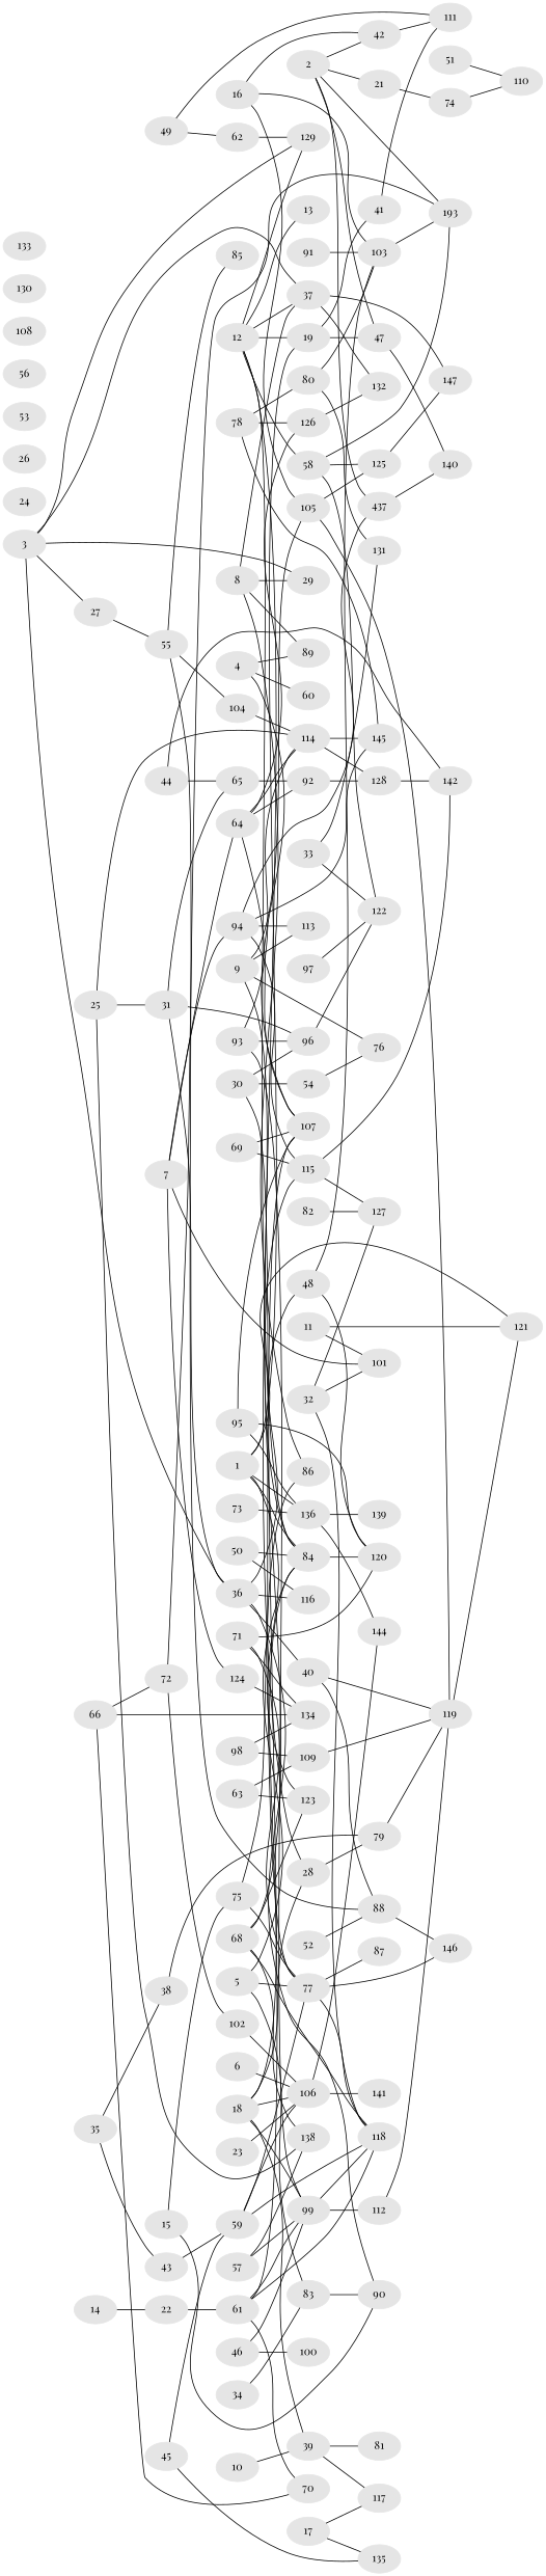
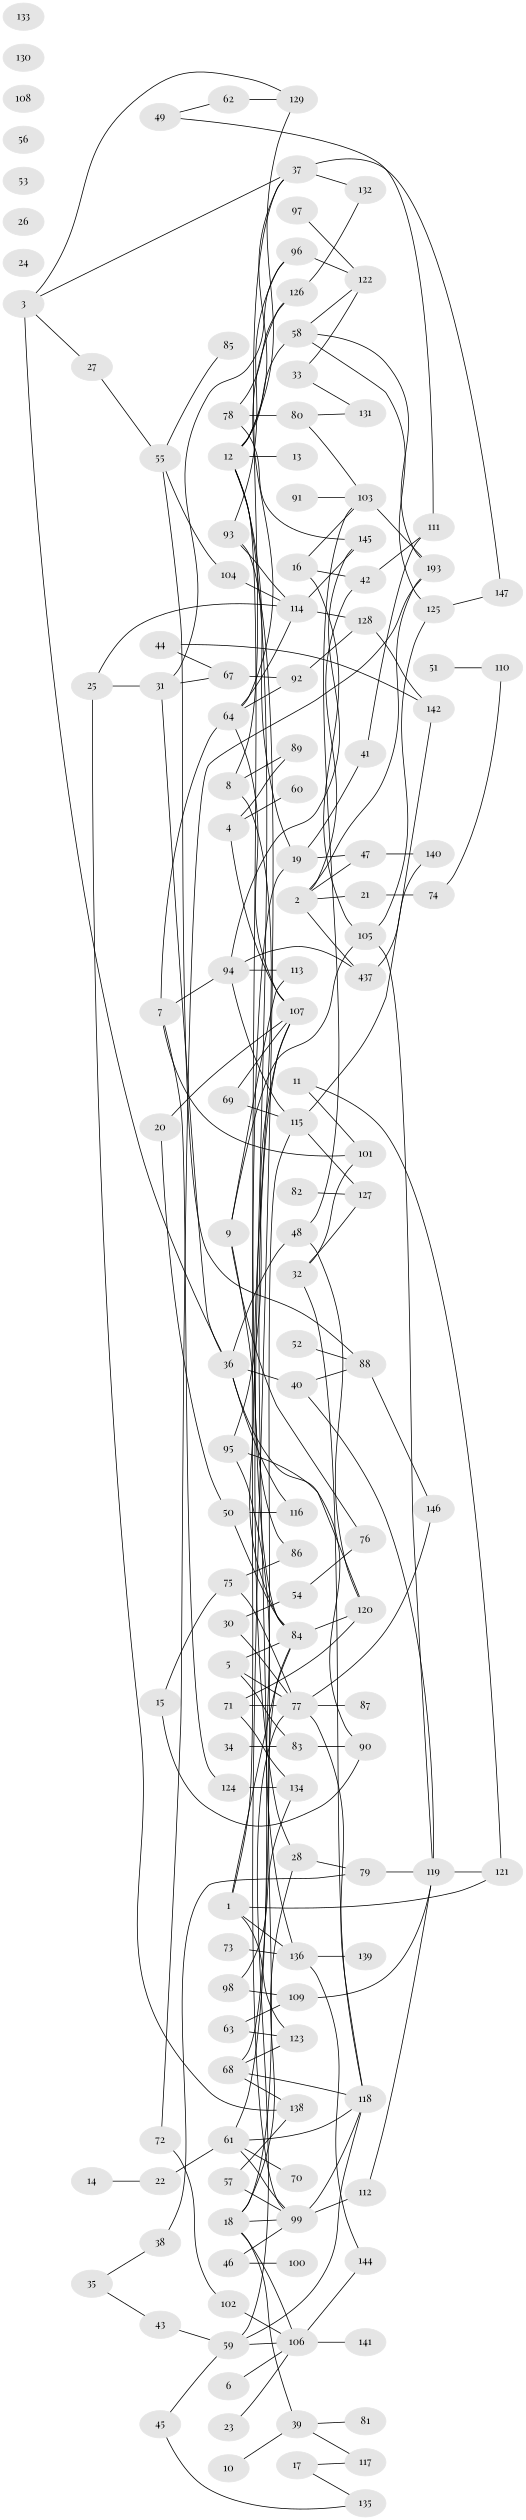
  graph {
    fontname="Playfair Display"
    rankdir=LR
    node [color=gray90 fontname="Playfair Display" style=filled]
    edge [fontname="Playfair Display"]
    1
    19
    84
    121
    123
    136
    47
    41
    120
    144
    139
    2
    21
    42
    n15 [label=437]
    n16 [label=193]
    74
    111
    140
    3
    27
-   29
    36
    37
    129
    55
    90
    40
    48
    116
    132
    147
    4
    60
    89
    107
    5
    77
    83
    118
    87
    146
    6
    106
    141
    7
    64
    94
    101
    124
    114
    92
    126
    113
    115
    145
    134
    8
    86
    9
    76
    105
    104
    119
    125
    10
    39
    117
    81
    11
    12
    13
    28
    58
    79
    122
    14
    22
    61
    15
    75
    16
    103
    17
    135
    18
    99
    112
+   20
    50
    110
    70
    23
    24
    25
    31
    138
    96
-   67 [label=65]
+   67
    128
    26
    88
    85
    30
    54
    32
    127
    33
    131
    34
    35
    38
    43
    59
    44
    142
    45
    46
    100
    49
    62
    51
    52
    53
    56
    57
    63
    109
    93
-   66
    72
    102
    68
    69
    71
    73
    78
    80
    82
    91
    95
    97
    98
    108
    130
    133
    1 -- 19
    1 -- 84
    1 -- 121
    1 -- 123
    1 -- 136
    19 -- 47
    19 -- 41
    84 -- 120
    136 -- 144
    136 -- 139
    47 -- 140
    41 -- 111
    2 -- 47
    2 -- 21
    2 -- 42
    2 -- n15
    2 -- n16
    21 -- 74
    42 -- 111
    n15 -- 140
    74 -- 110
    3 -- 27
-   3 -- 29
    3 -- 36
    3 -- 37
    3 -- 129
    27 -- 55
    36 -- 90
    36 -- 40
    36 -- 48
    36 -- 116
    37 -- 132
    37 -- 147
    55 -- 104
    55 -- 88
    55 -- 85
    40 -- 119
    40 -- 88
    48 -- 120
    48 -- 103
    4 -- 60
    4 -- 89
    4 -- 107
    5 -- 84
    5 -- 77
    5 -- 83
    77 -- 118
    77 -- 87
    77 -- 146
    83 -- 90
    6 -- 106
    106 -- 144
    106 -- 141
    7 -- 64
    7 -- 94
    7 -- 101
    7 -- 124
    64 -- 107
    64 -- 114
    64 -- 92
    64 -- 126
    94 -- n15
    94 -- 113
    94 -- 115
    94 -- 145
    124 -- 134
    114 -- 145
    114 -- 128
    92 -- 128
    126 -- 132
    115 -- 127
    115 -- 142
-   8 -- 29
    8 -- 37
    8 -- 89
    8 -- 86
    9 -- 84
    9 -- 113
    9 -- 76
    9 -- 105
    105 -- 119
    105 -- 125
    104 -- 114
    119 -- 121
    125 -- 147
    10 -- 39
    39 -- 117
    39 -- 81
    11 -- 121
    11 -- 101
    12 -- 19
    12 -- 84
    12 -- 37
    12 -- 129
    12 -- 13
    12 -- 28
    12 -- 58
    28 -- 79
    58 -- n16
    58 -- 125
    58 -- 122
    79 -- 119
    14 -- 22
    22 -- 61
    61 -- 107
    61 -- 118
    61 -- 99
    61 -- 70
    15 -- 90
    15 -- 75
    75 -- 77
    75 -- 86
    16 -- 42
    16 -- 105
    16 -- 103
    103 -- n16
    17 -- 117
    17 -- 135
    18 -- 84
    18 -- 106
    18 -- 39
    18 -- 28
    18 -- 99
    99 -- 118
    99 -- 112
    112 -- 119
+   20 -- 107
+   20 -- 50
    50 -- 84
    50 -- 116
    23 -- 106
    25 -- 114
    25 -- 31
    25 -- 138
    31 -- 36
    31 -- 96
    31 -- 67
    96 -- 122
    67 -- 92
    128 -- 142
    88 -- 146
    30 -- 77
-   30 -- 96
    30 -- 54
    54 -- 76
    32 -- 118
    32 -- 101
    32 -- 127
    33 -- 122
    33 -- 131
    34 -- 83
    35 -- 38
    35 -- 43
    38 -- 79
    43 -- 59
    59 -- 77
    59 -- 118
    59 -- 106
    44 -- 67
    44 -- 142
    45 -- 135
    45 -- 59
    46 -- 99
    46 -- 100
    49 -- 111
    49 -- 62
    62 -- 129
    51 -- 110
    52 -- 88
    57 -- 99
    57 -- 138
    63 -- 123
    63 -- 109
    109 -- 119
    93 -- 114
    93 -- 99
    93 -- 96
-   66 -- 134
-   66 -- 70
-   66 -- 72
    72 -- n16
    72 -- 102
    102 -- 106
    68 -- 123
    68 -- 118
    68 -- 115
    68 -- 138
    69 -- 107
    69 -- 115
    71 -- 120
    71 -- 77
    71 -- 134
    73 -- 136
    78 -- 126
    78 -- 145
    78 -- 80
    80 -- 103
    80 -- 131
    82 -- 127
    91 -- 103
    95 -- 136
    95 -- 120
    95 -- 107
    97 -- 122
    98 -- 134
    98 -- 109
  }
